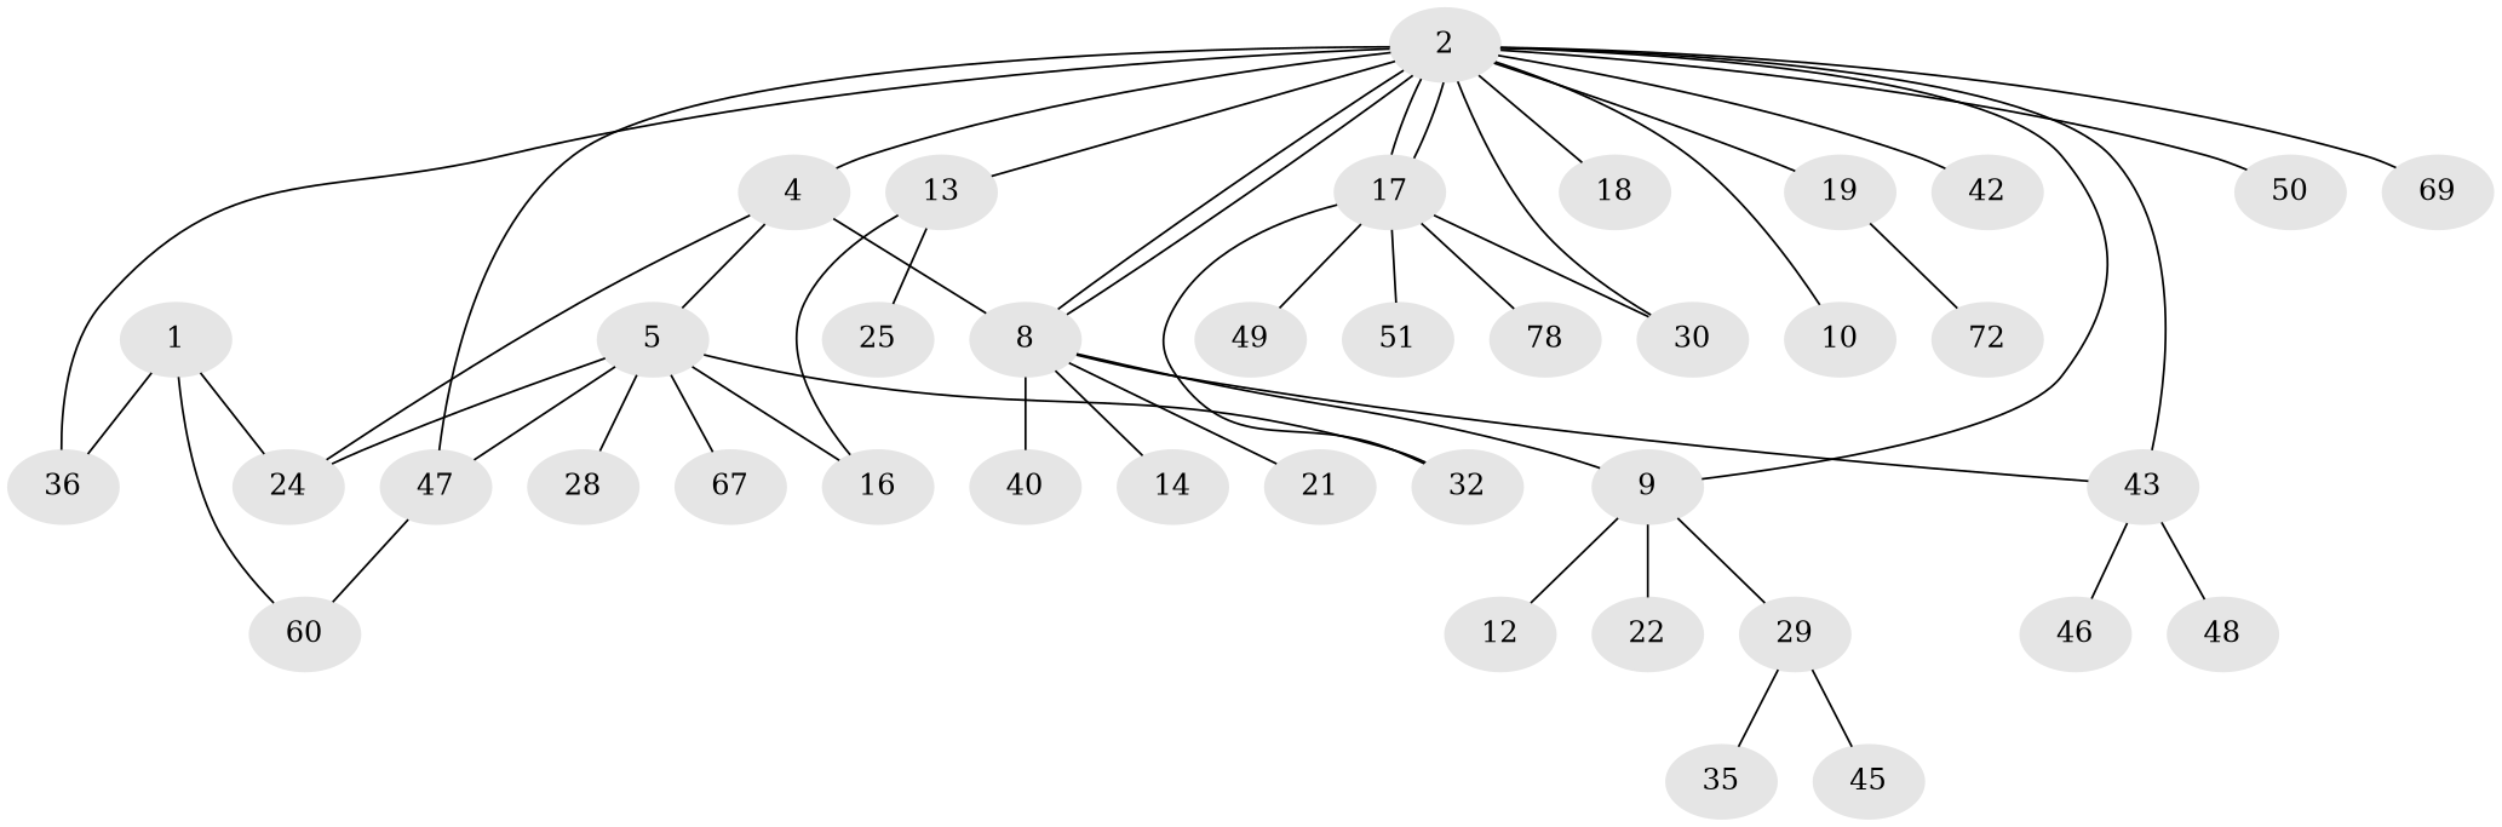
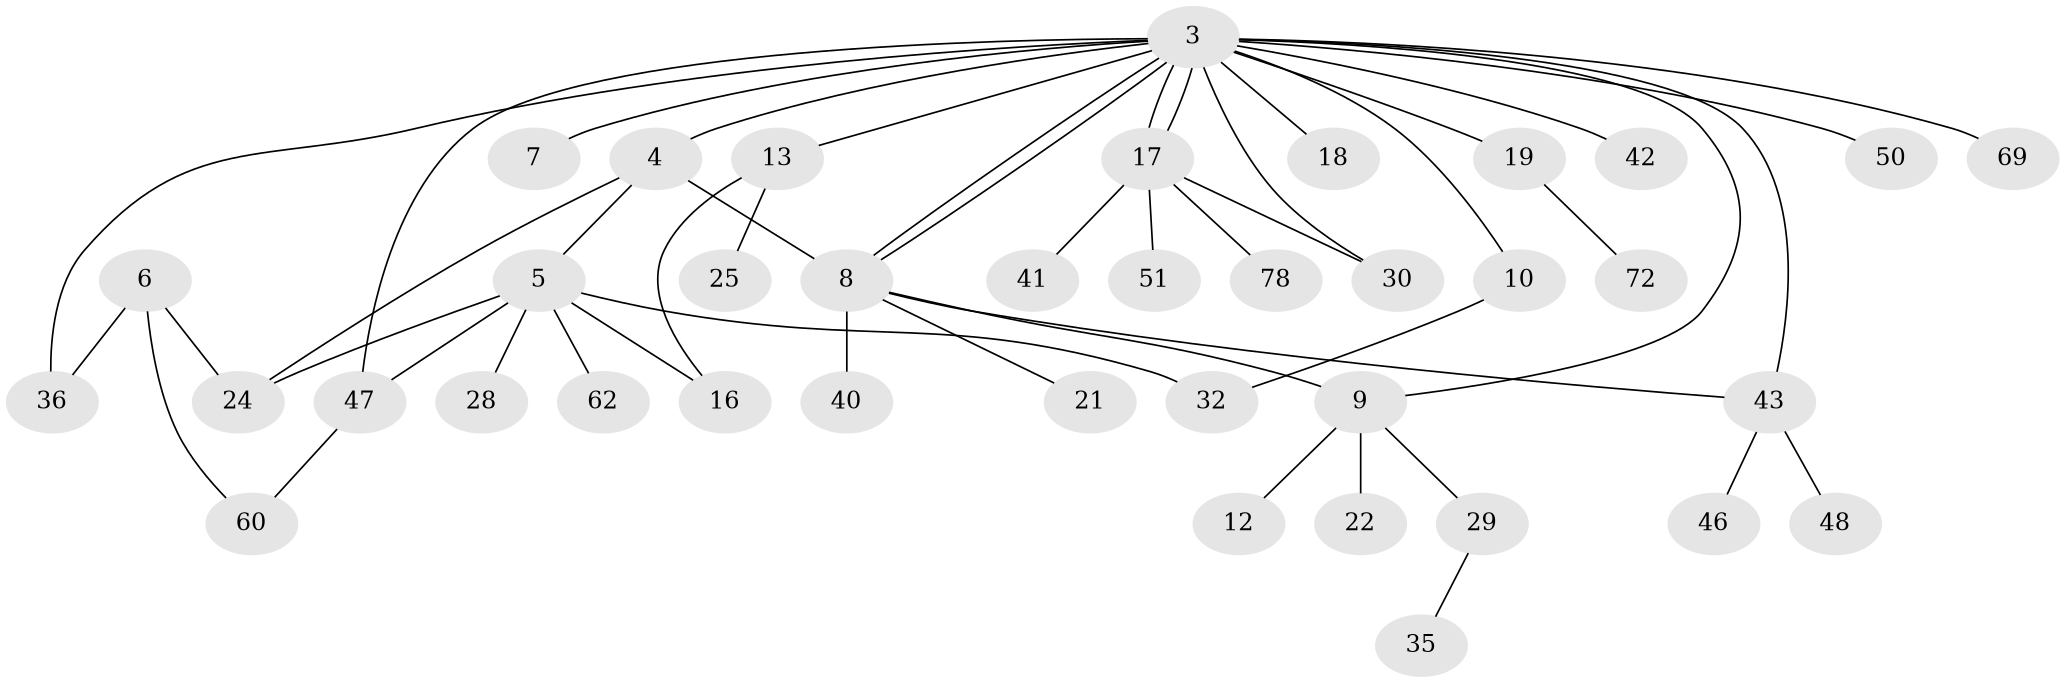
  graph {
    node [color=gray90 style=filled]
-   1 [super="+20"]
+   1 [super="+20" label=6]
    24 [super="+27+79"]
    36 [super="+73+70"]
    60
-   2 [super="+3+26+23+31+15+39"]
+   2 [super="+3+26+23+31+15+39" label=3]
    4 [super="+58+17"]
+   7
    8 [super="+38+33+52+63"]
    9 [super="+34+74+71"]
    10
    n11 [label=17]
    13
    18
    19 [super="+44"]
    30 [super="+64"]
    42
    43
    47
    50
    69
    5 [super="+6+49+59+53+62+75"]
-   14
    21
    40
    12
    22
    29
    32
-   41 [label=49]
+   41
    51
    78
    16 [super="+37"]
    25 [super="+55"]
    72
    46
    48
    28
-   67
+   67 [label=62]
    35 [super="+66"]
-   45
    1 -- 24
    1 -- 36
    1 -- 60
    2 -- 36
    2 -- 4
+   2 -- 7
    2 -- 8 [weight=2]
    2 -- 8
    2 -- 9
    2 -- 10
    2 -- n11
    2 -- n11
    2 -- 13
    2 -- 18
    2 -- 19
    2 -- 30 [weight=2]
    2 -- 42
    2 -- 43
    2 -- 47
    2 -- 50
    2 -- 69
    4 -- 24
    4 -- 8
    4 -- 5
    8 -- 9
    8 -- 43
-   8 -- 14
    8 -- 21
    8 -- 40
    9 -- 12
    9 -- 22
    9 -- 29
    n11 -- 30
-   n11 -- 32
+   10 -- 32
    n11 -- 41
    n11 -- 51
    n11 -- 78
    13 -- 16
    13 -- 25
    19 -- 72
    43 -- 46
    43 -- 48
    47 -- 60
    5 -- 24
    5 -- 47
    5 -- 32
    5 -- 16
    5 -- 28
    5 -- 67
    29 -- 35
-   29 -- 45
  }
